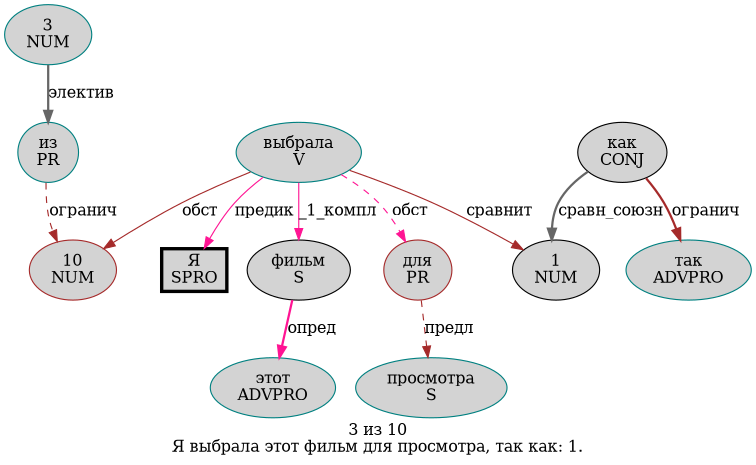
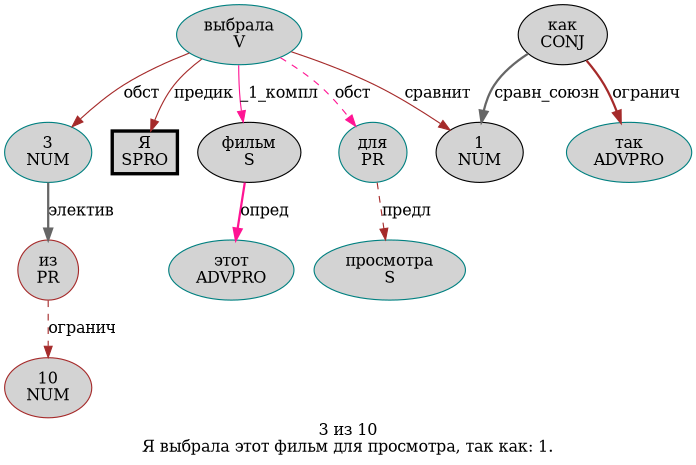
  digraph {
    label="3 из 10\nЯ выбрала этот фильм для просмотра, так как: 1."
    node [color=teal fillcolor=lightgray penwidth=1 shape=ellipse style=filled]
    edge [color=brown style=bold]
    n1 [label="3\nNUM"]
-   n2 [label="из\nPR"]
+   n2 [color=brown label="из\nPR"]
    n3 [color=brown label="10\nNUM"]
    n4 [color=black label="Я\nSPRO" penwidth=3 shape=box]
    n5 [label="выбрала\nV"]
    n6 [color=black label="фильм\nS"]
-   n7 [color=brown label="для\nPR"]
+   n7 [label="для\nPR"]
    n8 [color=black label="1\nNUM"]
    n9 [label="этот\nADVPRO"]
    n10 [label="просмотра\nS"]
    n11 [color=black label="как\nCONJ"]
    n12 [label="так\nADVPRO"]
    n1 -> n2 [color=gray40 label="электив"]
    n2 -> n3 [label="огранич" style=dashed]
-   n5 -> n3 [label="обст" style=solid]
-   n5 -> n4 [color=deeppink label="предик" style=solid]
+   n5 -> n1 [label="обст" style=solid]
+   n5 -> n4 [label="предик" style=solid]
    n5 -> n6 [color=deeppink label="_1_компл" style=solid]
    n5 -> n7 [color=deeppink label="обст" style=dashed]
    n5 -> n8 [label="сравнит" style=solid]
    n6 -> n9 [color=deeppink label="опред"]
    n7 -> n10 [label="предл" style=dashed]
    n11 -> n8 [color=gray40 label="сравн_союзн"]
    n11 -> n12 [label="огранич"]
  }
